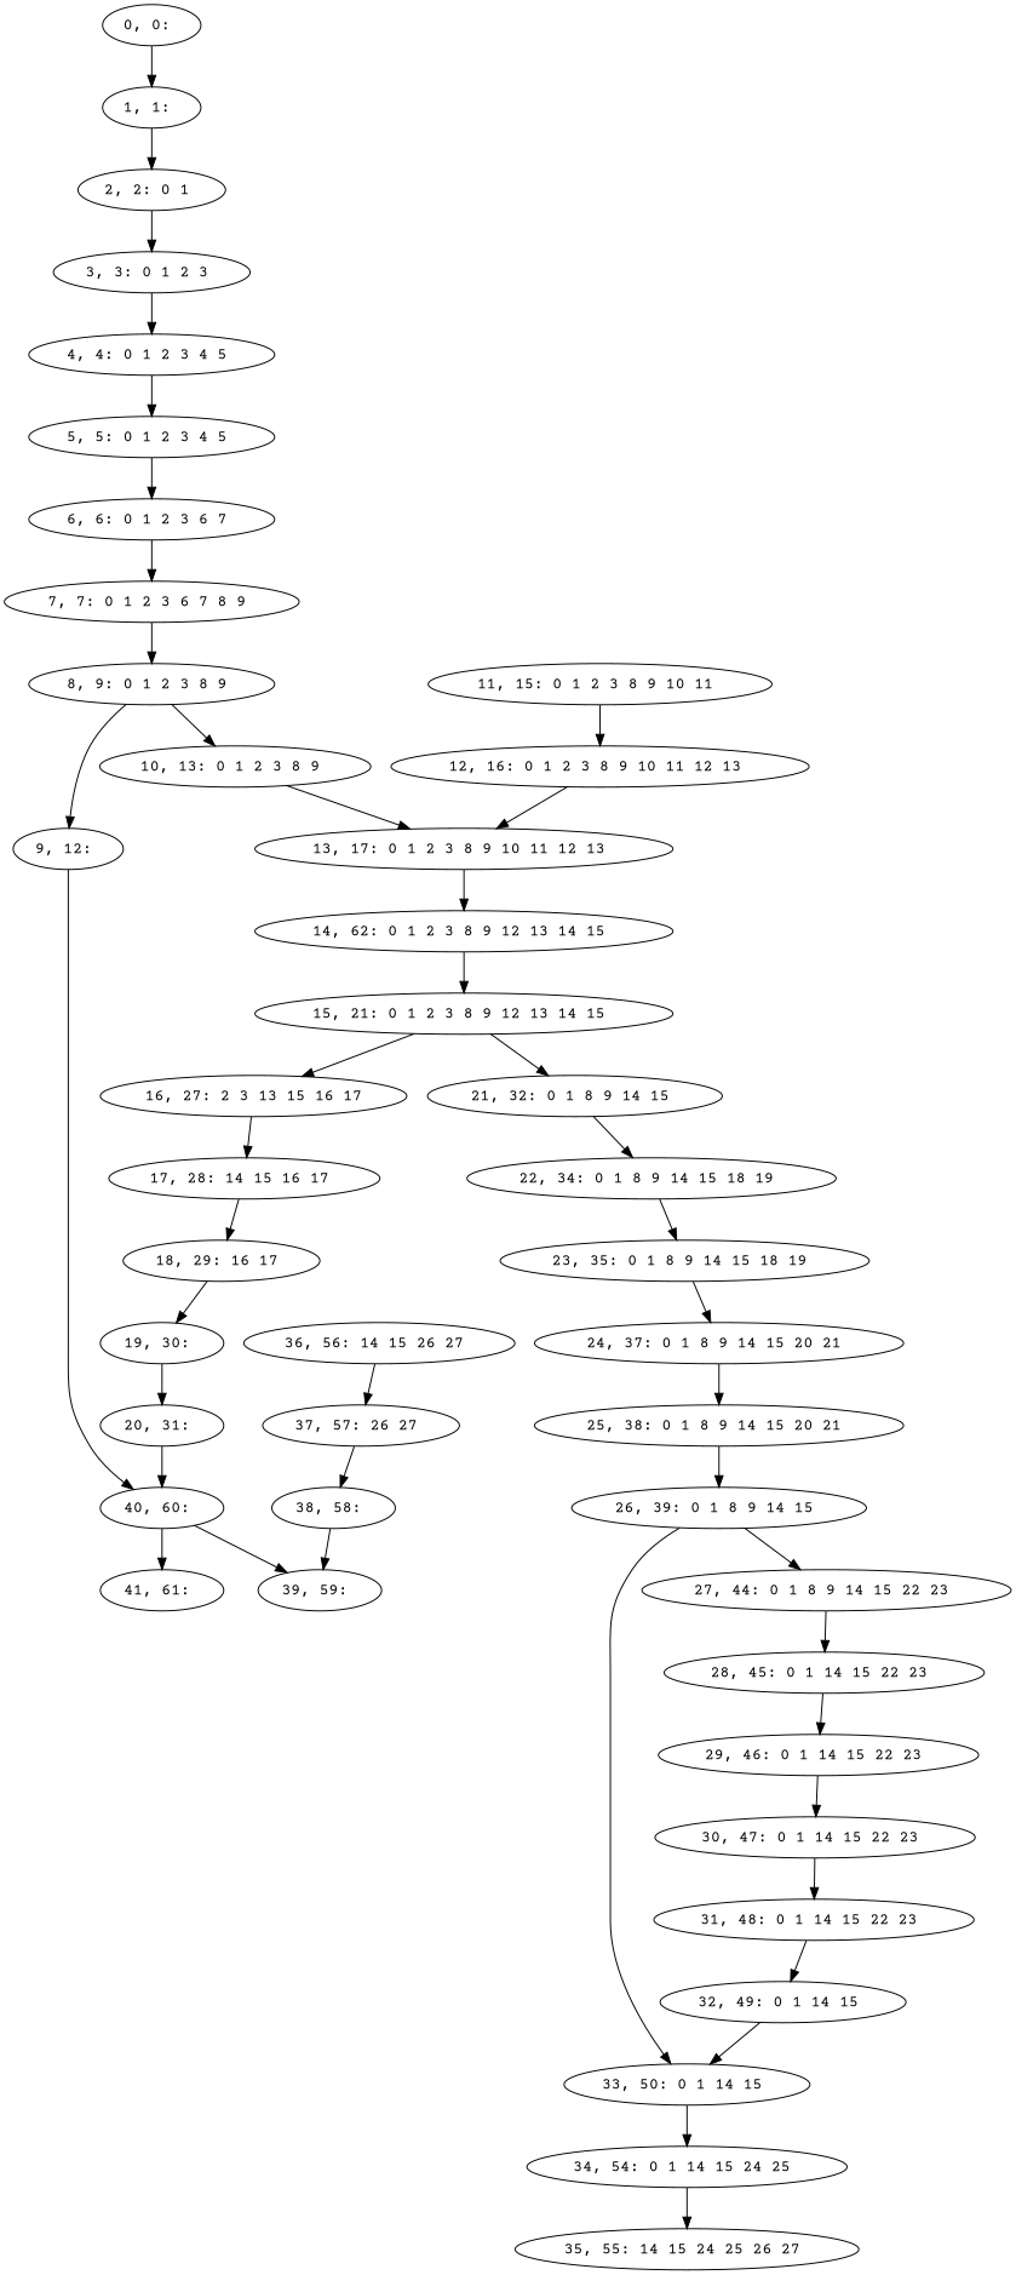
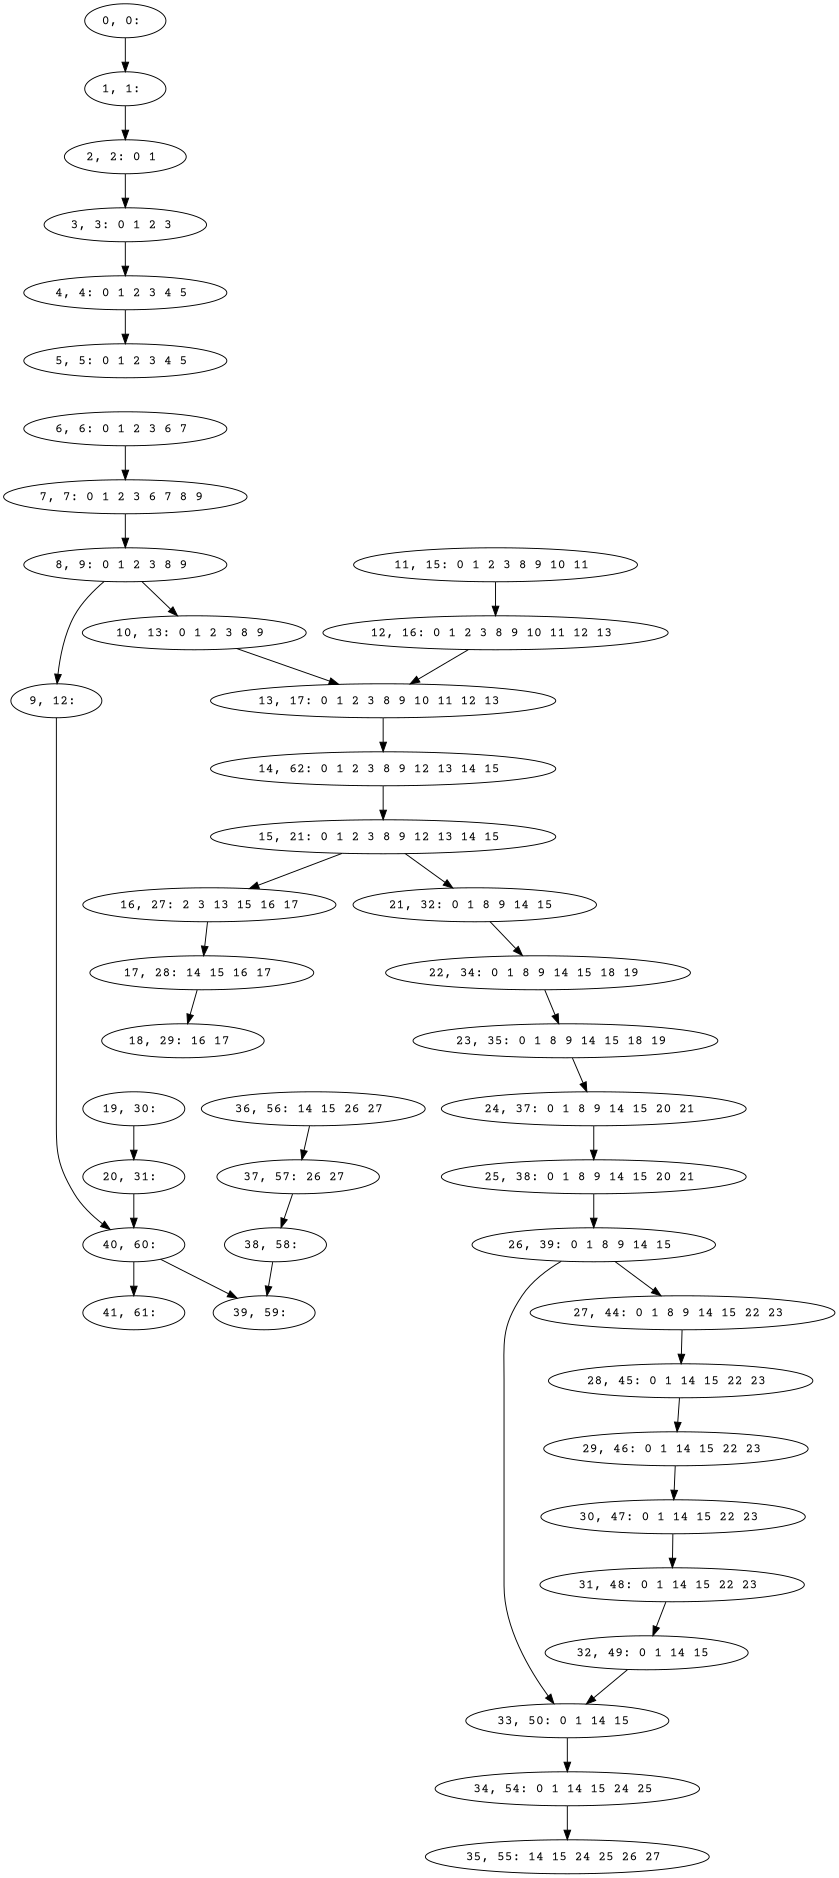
  digraph {
    fontname="Courier Prime"
    node [fontname="Courier Prime"]
    edge [fontname="Courier Prime"]
    n1 [label="0, 0: "]
    n2 [label="1, 1: "]
    n3 [label="2, 2: 0 1 "]
    n4 [label="3, 3: 0 1 2 3 "]
    n5 [label="4, 4: 0 1 2 3 4 5 "]
    n6 [label="5, 5: 0 1 2 3 4 5 "]
    n7 [label="6, 6: 0 1 2 3 6 7 "]
    n8 [label="7, 7: 0 1 2 3 6 7 8 9 "]
    n9 [label="8, 9: 0 1 2 3 8 9 "]
    n10 [label="9, 12: "]
    n11 [label="10, 13: 0 1 2 3 8 9 "]
    n12 [label="40, 60: "]
    n13 [label="13, 17: 0 1 2 3 8 9 10 11 12 13 "]
    n14 [label="39, 59: "]
    n15 [label="41, 61: "]
    n16 [label="11, 15: 0 1 2 3 8 9 10 11 "]
    n17 [label="12, 16: 0 1 2 3 8 9 10 11 12 13 "]
    n18 [label="14, 62: 0 1 2 3 8 9 12 13 14 15 "]
    n19 [label="15, 21: 0 1 2 3 8 9 12 13 14 15 "]
    n20 [label="16, 27: 2 3 13 15 16 17"]
    n21 [label="21, 32: 0 1 8 9 14 15 "]
    n22 [label="17, 28: 14 15 16 17 "]
    n23 [label="22, 34: 0 1 8 9 14 15 18 19 "]
    n24 [label="18, 29: 16 17 "]
    n25 [label="19, 30: "]
    n26 [label="20, 31: "]
    n27 [label="23, 35: 0 1 8 9 14 15 18 19 "]
    n28 [label="24, 37: 0 1 8 9 14 15 20 21 "]
    n29 [label="25, 38: 0 1 8 9 14 15 20 21 "]
    n30 [label="26, 39: 0 1 8 9 14 15 "]
    n31 [label="27, 44: 0 1 8 9 14 15 22 23 "]
    n32 [label="33, 50: 0 1 14 15 "]
    n33 [label="28, 45: 0 1 14 15 22 23 "]
    n34 [label="34, 54: 0 1 14 15 24 25 "]
    n35 [label="29, 46: 0 1 14 15 22 23 "]
    n36 [label="30, 47: 0 1 14 15 22 23 "]
    n37 [label="31, 48: 0 1 14 15 22 23 "]
    n38 [label="32, 49: 0 1 14 15 "]
    n39 [label="35, 55: 14 15 24 25 26 27 "]
    n40 [label="36, 56: 14 15 26 27 "]
    n41 [label="37, 57: 26 27 "]
    n42 [label="38, 58: "]
    n1 -> n2
    n2 -> n3
    n3 -> n4
    n4 -> n5
    n5 -> n6
-   n6 -> n7
    n7 -> n8
    n8 -> n9
    n9 -> n10
    n9 -> n11
    n10 -> n12
    n11 -> n13
    n12 -> n14
    n12 -> n15
    n13 -> n18
    n16 -> n17
    n17 -> n13
    n18 -> n19
    n19 -> n20
    n19 -> n21
    n20 -> n22
    n21 -> n23
    n22 -> n24
    n23 -> n27
-   n24 -> n25
    n25 -> n26
    n26 -> n12
    n27 -> n28
    n28 -> n29
    n29 -> n30
    n30 -> n31
    n30 -> n32
    n31 -> n33
    n32 -> n34
    n33 -> n35
    n34 -> n39
    n35 -> n36
    n36 -> n37
    n37 -> n38
    n38 -> n32
    n40 -> n41
    n41 -> n42
    n42 -> n14
  }
